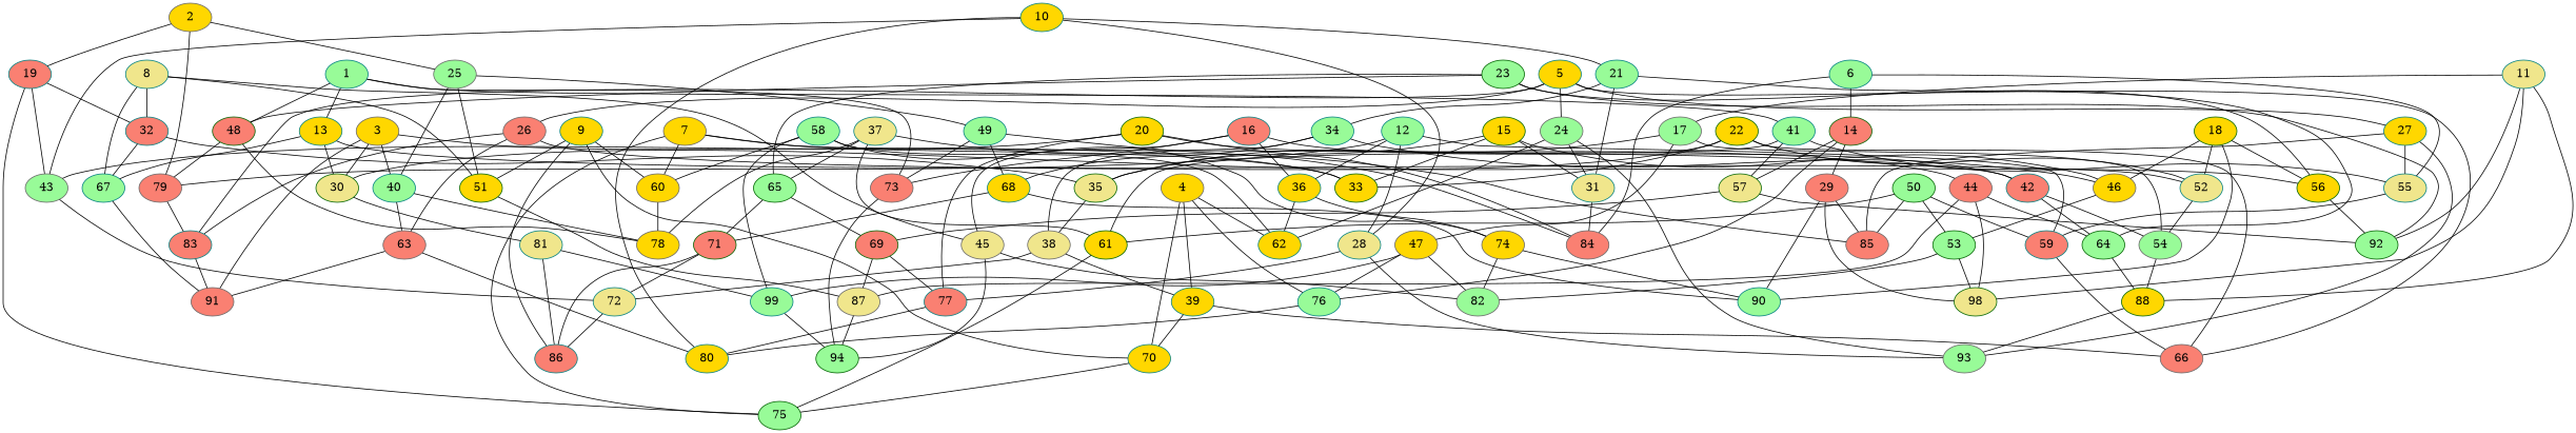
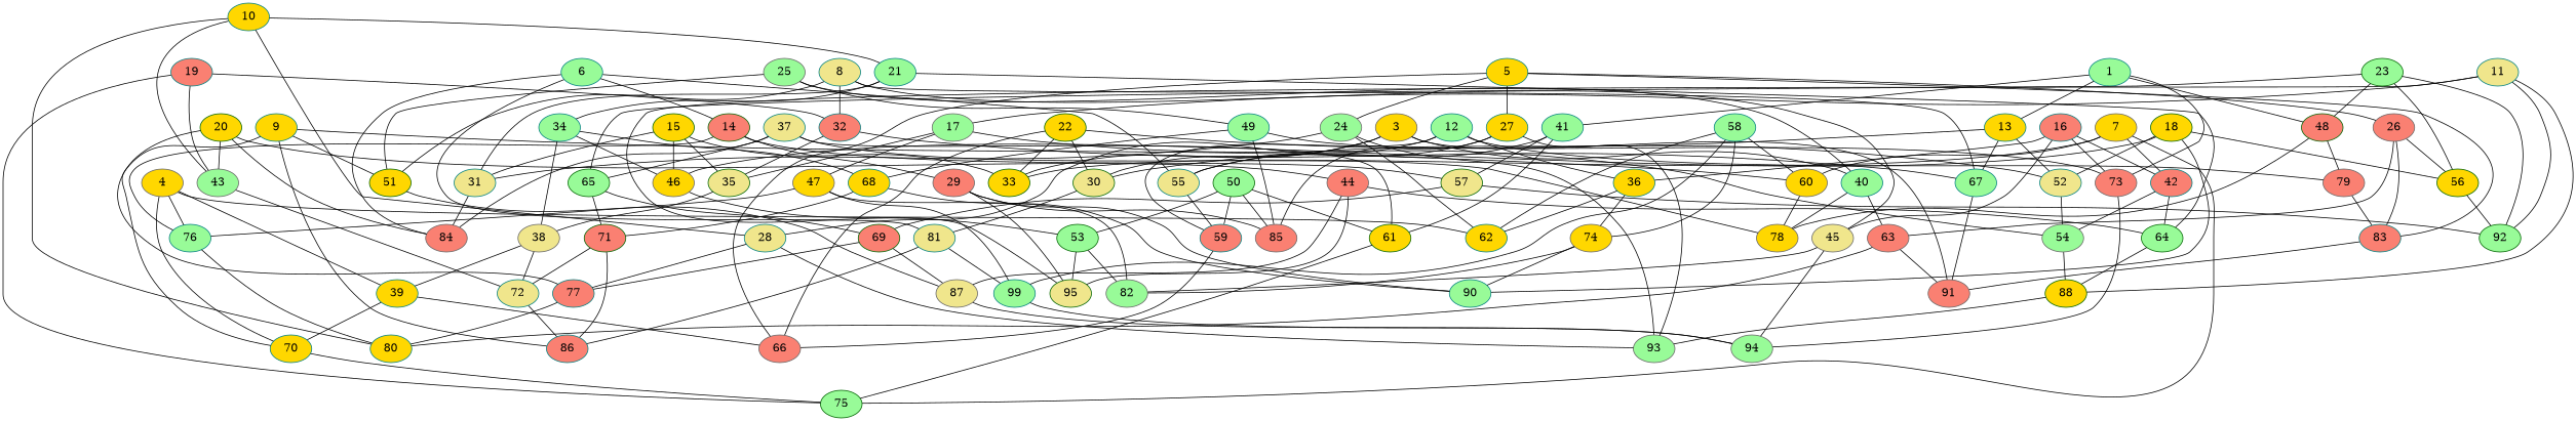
  graph {
    node [color=teal fillcolor=gold style=filled]
    1 [fillcolor=palegreen]
    13
    41 [fillcolor=palegreen]
    48 [color=darkgreen fillcolor=salmon]
    73 [color=gray40 fillcolor=salmon]
    30 [color=darkgreen fillcolor=khaki]
    67 [fillcolor=palegreen]
    52 [fillcolor=khaki]
    55 [fillcolor=khaki]
    57 [color=darkgreen fillcolor=khaki]
    61 [color=darkgreen]
    79 [color=gray40 fillcolor=salmon]
    78 [color=gray40]
-   94 [color=darkgreen fillcolor=palegreen]
-   2 [color=gray40]
+   94 [color=gray40 fillcolor=palegreen]
    19 [fillcolor=salmon]
    25 [color=gray40 fillcolor=palegreen]
    75 [color=darkgreen fillcolor=palegreen]
    32 [fillcolor=salmon]
    43 [color=gray40 fillcolor=palegreen]
    40 [fillcolor=palegreen]
    51 [color=darkgreen]
    49 [fillcolor=palegreen]
    83 [fillcolor=salmon]
    91 [color=gray40 fillcolor=salmon]
    3 [color=gray40]
    33 [color=darkgreen]
    81 [fillcolor=khaki]
    63 [color=gray40 fillcolor=salmon]
    4 [color=gray40]
    39
    62
    70
    76 [fillcolor=palegreen]
    66 [color=gray40 fillcolor=salmon]
    80
    5
    24 [color=gray40 fillcolor=palegreen]
    26 [color=gray40 fillcolor=salmon]
    27
    31 [fillcolor=khaki]
    93 [color=gray40 fillcolor=palegreen]
    56 [color=darkgreen]
    85 [color=gray40 fillcolor=salmon]
    6 [fillcolor=palegreen]
    14 [color=darkgreen fillcolor=salmon]
    84 [color=gray40 fillcolor=salmon]
    29 [color=gray40 fillcolor=salmon]
    59 [fillcolor=salmon]
    86 [fillcolor=salmon]
    n51 [fillcolor=palegreen label=99]
    7 [color=gray40]
    42 [fillcolor=salmon]
    60 [color=gray40]
    54 [color=gray40 fillcolor=palegreen]
    64 [color=darkgreen fillcolor=palegreen]
    8 [fillcolor=khaki]
    45 [color=gray40 fillcolor=khaki]
    35 [color=darkgreen fillcolor=khaki]
    82 [color=gray40 fillcolor=palegreen]
    87 [color=gray40 fillcolor=khaki]
    9
    21 [fillcolor=palegreen]
    10
    28 [fillcolor=khaki]
    34 [fillcolor=palegreen]
    77 [fillcolor=salmon]
    72 [fillcolor=khaki]
    11 [fillcolor=khaki]
    17 [color=gray40 fillcolor=palegreen]
    88 [color=darkgreen]
    92 [color=darkgreen fillcolor=palegreen]
-   95 [color=darkgreen fillcolor=khaki label=98]
+   95 [color=darkgreen fillcolor=khaki]
    47 [color=gray40]
    12 [fillcolor=palegreen]
    36
    74 [color=gray40]
    90 [fillcolor=palegreen]
    69 [color=darkgreen fillcolor=salmon]
    15 [color=darkgreen]
    46 [color=gray40]
    38 [color=gray40 fillcolor=khaki]
    53 [color=darkgreen fillcolor=palegreen]
    16 [fillcolor=salmon]
    18 [color=darkgreen]
    20 [color=darkgreen]
    44 [color=gray40 fillcolor=salmon]
    68
    22 [color=darkgreen]
    23 [color=darkgreen fillcolor=palegreen]
    65 [color=darkgreen fillcolor=palegreen]
    71 [color=darkgreen fillcolor=salmon]
    37 [fillcolor=khaki]
    50 [color=darkgreen fillcolor=palegreen]
    58 [fillcolor=palegreen]
    1 -- 13
    1 -- 41
    1 -- 48
    1 -- 73
    13 -- 30
    13 -- 67
    13 -- 52
    41 -- 55
    41 -- 57
    41 -- 61
    48 -- 79
    48 -- 78
    73 -- 94
    30 -- 81
    67 -- 91
    52 -- 54
    55 -- 59
    57 -- 92
    57 -- 69
    61 -- 75
    79 -- 83
-   2 -- 79
-   2 -- 19
-   2 -- 25
    19 -- 75
    19 -- 32
    19 -- 43
    25 -- 40
    25 -- 51
    25 -- 49
    32 -- 67
    32 -- 35
    43 -- 72
    40 -- 78
    40 -- 63
    51 -- 87
    49 -- 73
    49 -- 85
    49 -- 68
    83 -- 91
    3 -- 30
    3 -- 40
    3 -- 91
    3 -- 33
    81 -- 86
    81 -- n51
    63 -- 91
    63 -- 80
    4 -- 39
    4 -- 62
    4 -- 70
    4 -- 76
    39 -- 70
    39 -- 66
    70 -- 75
    76 -- 80
    5 -- 83
    5 -- 66
    5 -- 24
    5 -- 26
    5 -- 27
    24 -- 62
    24 -- 31
    24 -- 93
    26 -- 83
    26 -- 63
    26 -- 56
    27 -- 55
    27 -- 93
    27 -- 85
    31 -- 84
    56 -- 92
    6 -- 55
+   6 -- 81
    6 -- 14
    6 -- 84
    14 -- 57
    14 -- 76
    14 -- 29
    29 -- 85
    29 -- 95
    29 -- 90
    59 -- 66
    n51 -- 94
    7 -- 75
    7 -- 33
    7 -- 42
    7 -- 60
    42 -- 54
    42 -- 64
    60 -- 78
    54 -- 88
    64 -- 88
    8 -- 67
    8 -- 32
    8 -- 51
    8 -- 45
    45 -- 94
    45 -- 82
    35 -- 38
    87 -- 94
    9 -- 51
    9 -- 70
    9 -- 86
    9 -- 60
    21 -- 31
    21 -- 64
    21 -- 34
    10 -- 43
    10 -- 80
    10 -- 21
    10 -- 28
    28 -- 93
    28 -- 77
    34 -- 46
    34 -- 38
    34 -- 68
    77 -- 80
    72 -- 86
    11 -- 17
    11 -- 88
    11 -- 92
    11 -- 95
    17 -- 54
    17 -- 35
    17 -- 47
    88 -- 93
    47 -- 76
    47 -- n51
    47 -- 82
    12 -- 79
    12 -- 59
    12 -- 28
    12 -- 36
    36 -- 62
    36 -- 74
    74 -- 82
    74 -- 90
    69 -- 87
    69 -- 77
    15 -- 33
    15 -- 31
    15 -- 35
    15 -- 46
    46 -- 53
    38 -- 39
    38 -- 72
    53 -- 82
    53 -- 95
    16 -- 73
    16 -- 42
    16 -- 45
    16 -- 36
    18 -- 52
    18 -- 56
    18 -- 90
    18 -- 46
    20 -- 43
    20 -- 84
    20 -- 77
    20 -- 44
    44 -- 64
    44 -- 87
    44 -- 95
    68 -- 90
    68 -- 71
    22 -- 30
    22 -- 52
    22 -- 33
    22 -- 66
    23 -- 48
    23 -- 56
    23 -- 92
    23 -- 65
    65 -- 69
    65 -- 71
    71 -- 86
    71 -- 72
    37 -- 61
    37 -- 78
    37 -- 84
    37 -- 65
    50 -- 61
    50 -- 85
    50 -- 59
    50 -- 53
    58 -- 62
    58 -- n51
    58 -- 60
    58 -- 74
  }
